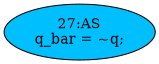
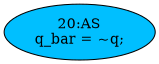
  strict digraph {
-   n1 [ast="<pyverilog.vparser.ast.Assign object at 0x7f8c2ca97790>" def_var="['q_bar']" fillcolor=deepskyblue label="27:AS\nq_bar = ~q;" statements="[]" style=filled typ=Assign use_var="['q']"]
+   n1 [ast="<pyverilog.vparser.ast.Assign object at 0x7f8c2ca97790>" def_var="['q_bar']" fillcolor=deepskyblue label="20:AS\nq_bar = ~q;" statements="[]" style=filled typ=Assign use_var="['q']"]
  }
